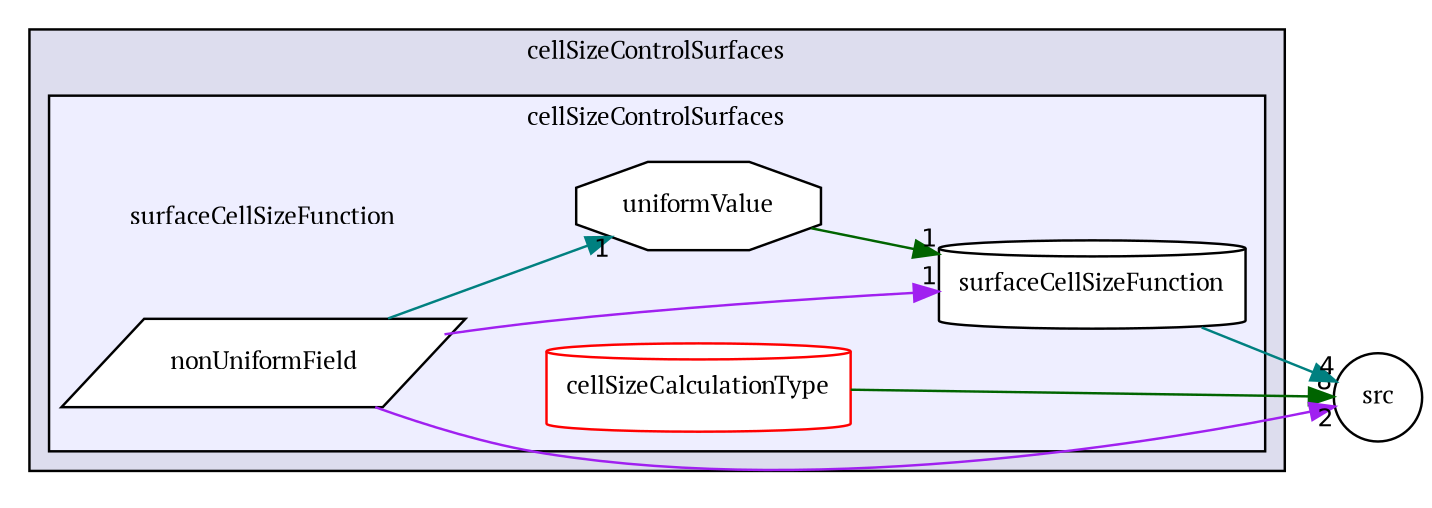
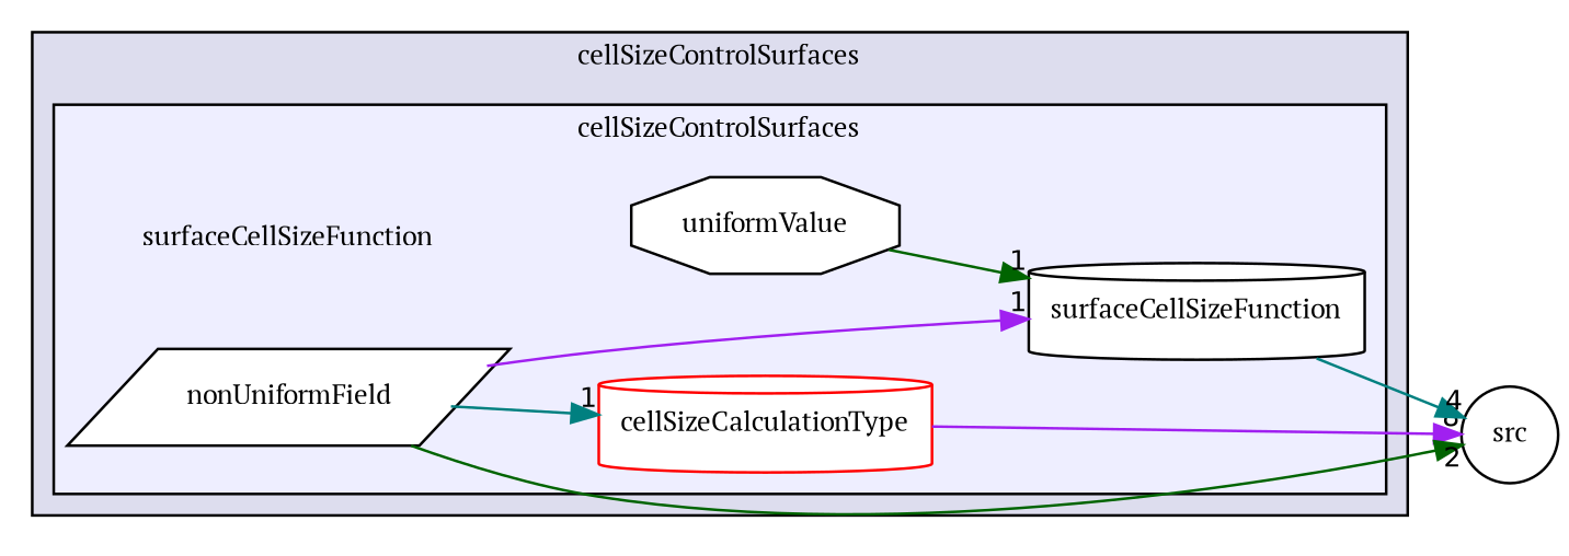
  digraph {
    compound=true
    fontname="PT Serif"
    rankdir=LR
    node [fontname="PT Serif" fontsize=10 shape=cylinder color=black fillcolor=white style=filled]
    edge [color=purple fontname="PT Serif" headlabel=1 labeldistance=1.5 labelfontname=Helvetica labelfontsize=10]
    n1 [label=surfaceCellSizeFunction shape=plaintext color="" fillcolor="" style=""]
    n2 [color=red label=cellSizeCalculationType]
    n3 [label=nonUniformField shape=parallelogram]
    n4 [label=surfaceCellSizeFunction]
    n5 [label=uniformValue shape=octagon]
    n6 [label=src shape=circle fillcolor="" style=""]
    subgraph cluster_1 {
      bgcolor="#ddddee"
      fontsize=10
      label=cellSizeControlSurfaces
      pencolor=black
      subgraph cluster_2 {
        bgcolor="#eeeeff"
        fontsize=10
        label=cellSizeControlSurfaces
        pencolor=black
        n1
        n2
        n3
        n4
        n5
      }
    }
-   n2 -> n6 [color=darkgreen headlabel=8]
-   n3 -> n5 [color=teal]
+   n2 -> n6 [headlabel=8]
+   n3 -> n2 [color=teal]
    n3 -> n4
-   n3 -> n6 [headlabel=2]
+   n3 -> n6 [color=darkgreen headlabel=2]
    n4 -> n6 [color=teal headlabel=4]
    n5 -> n4 [color=darkgreen]
  }
